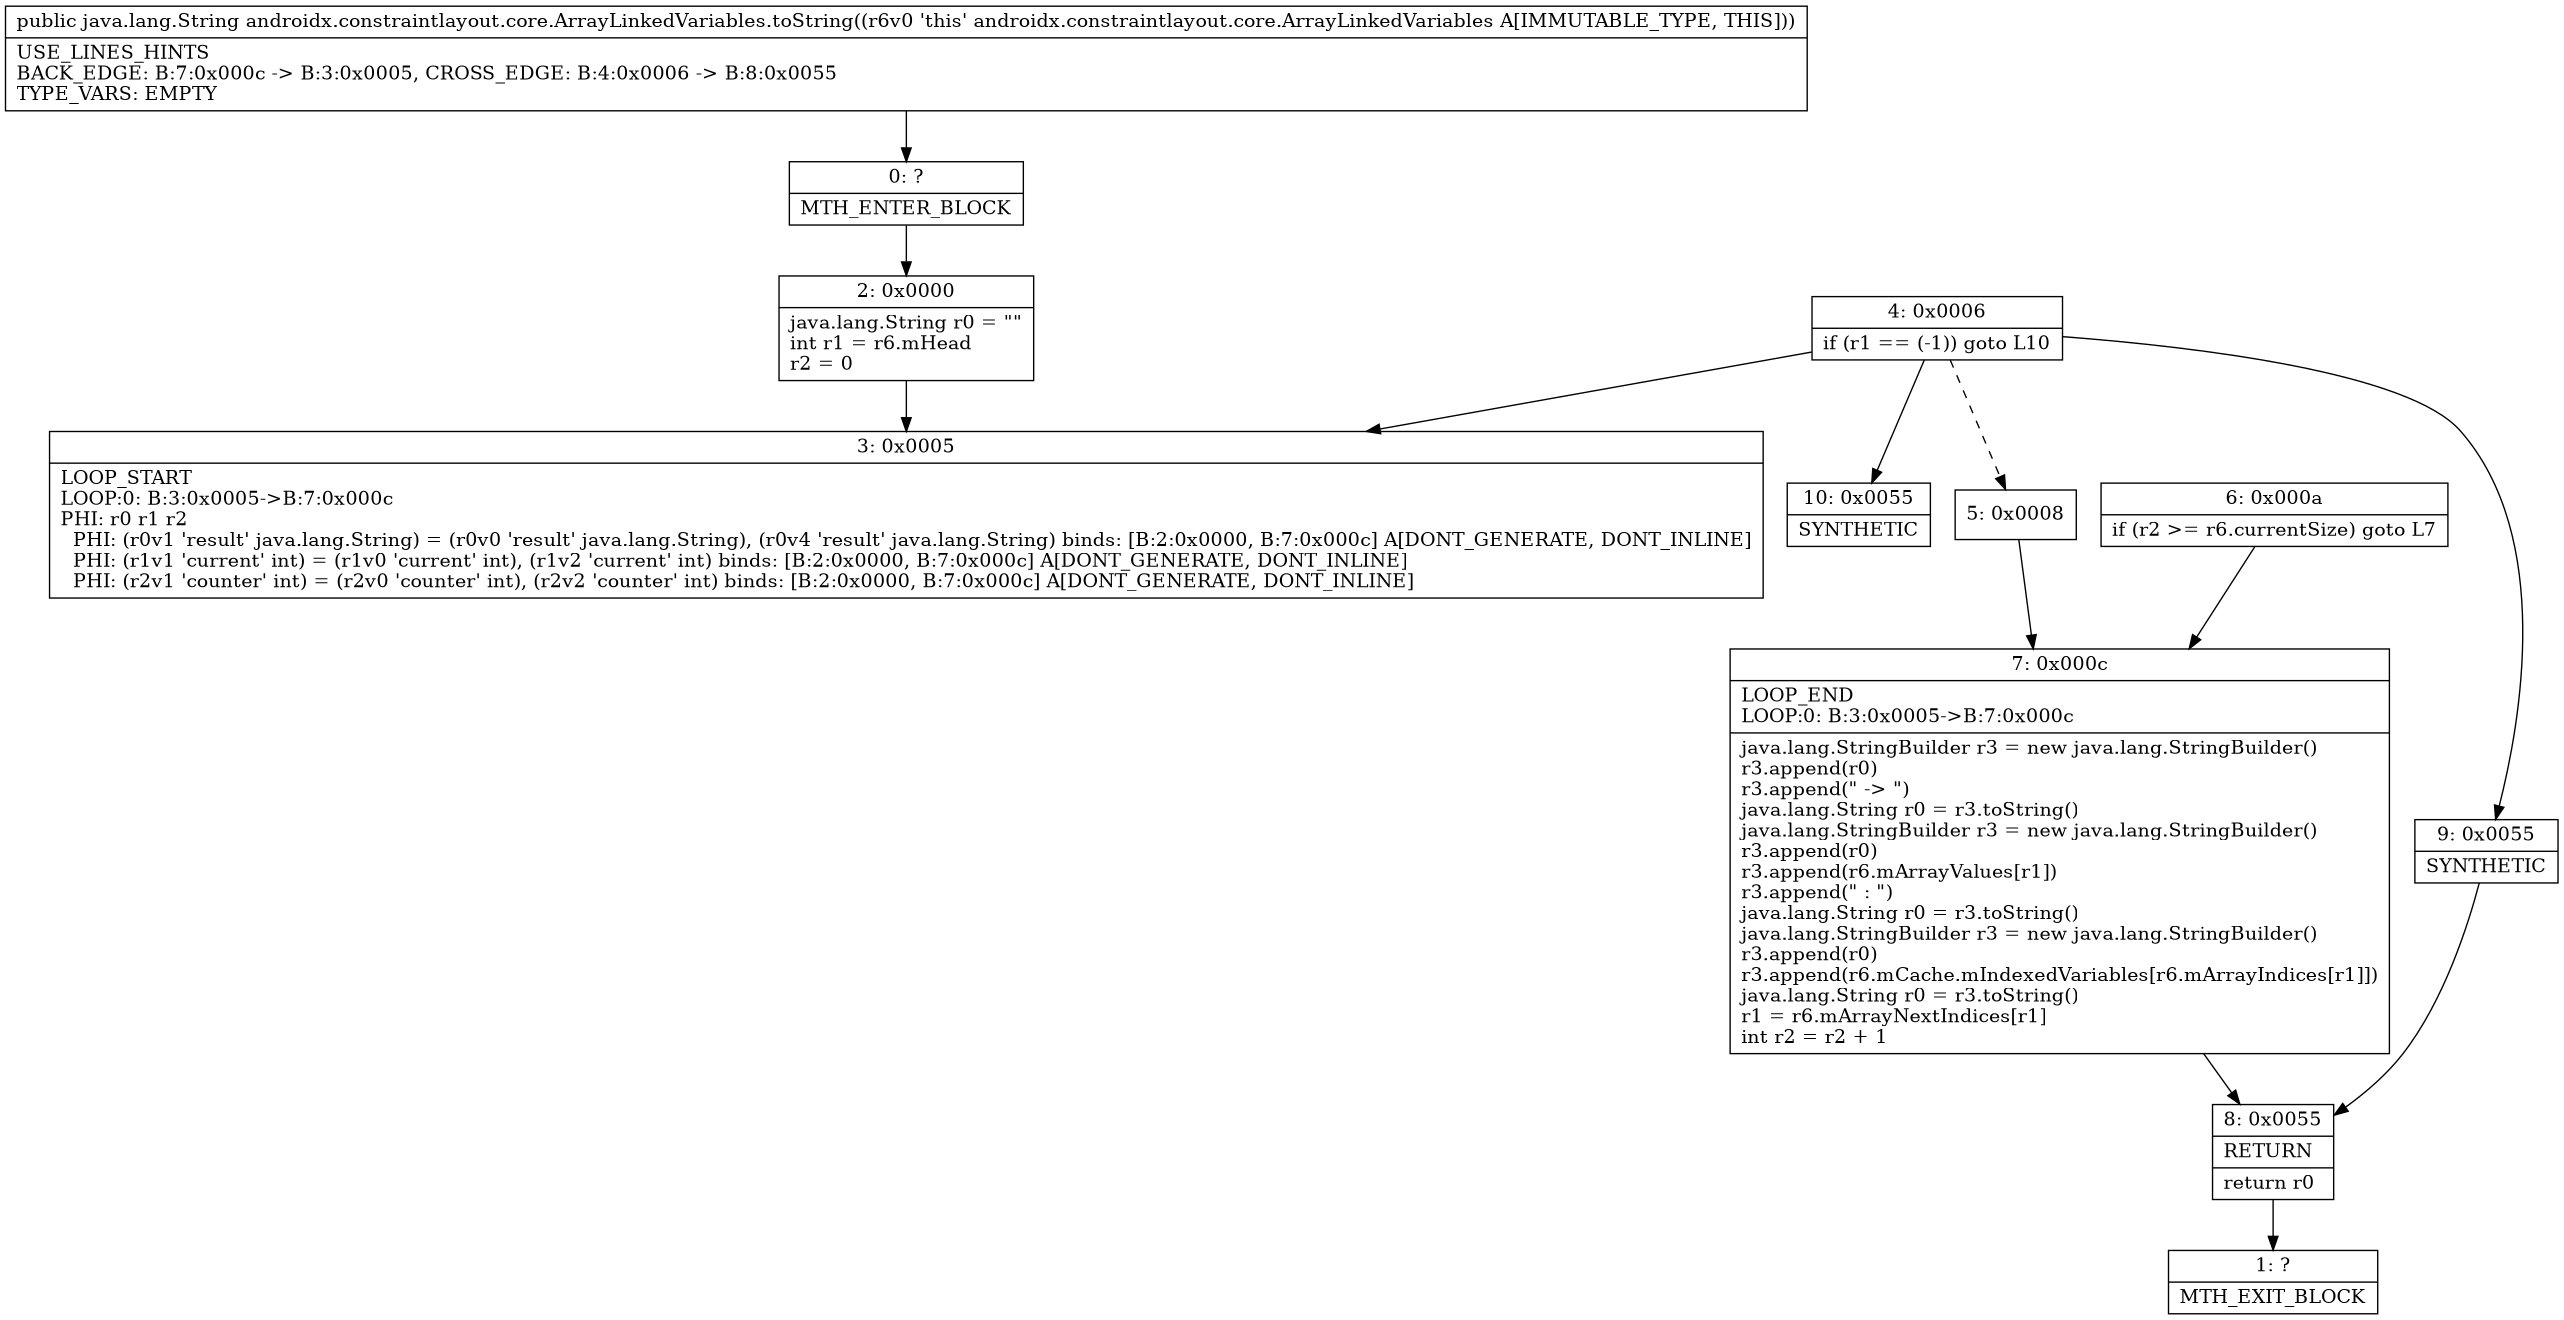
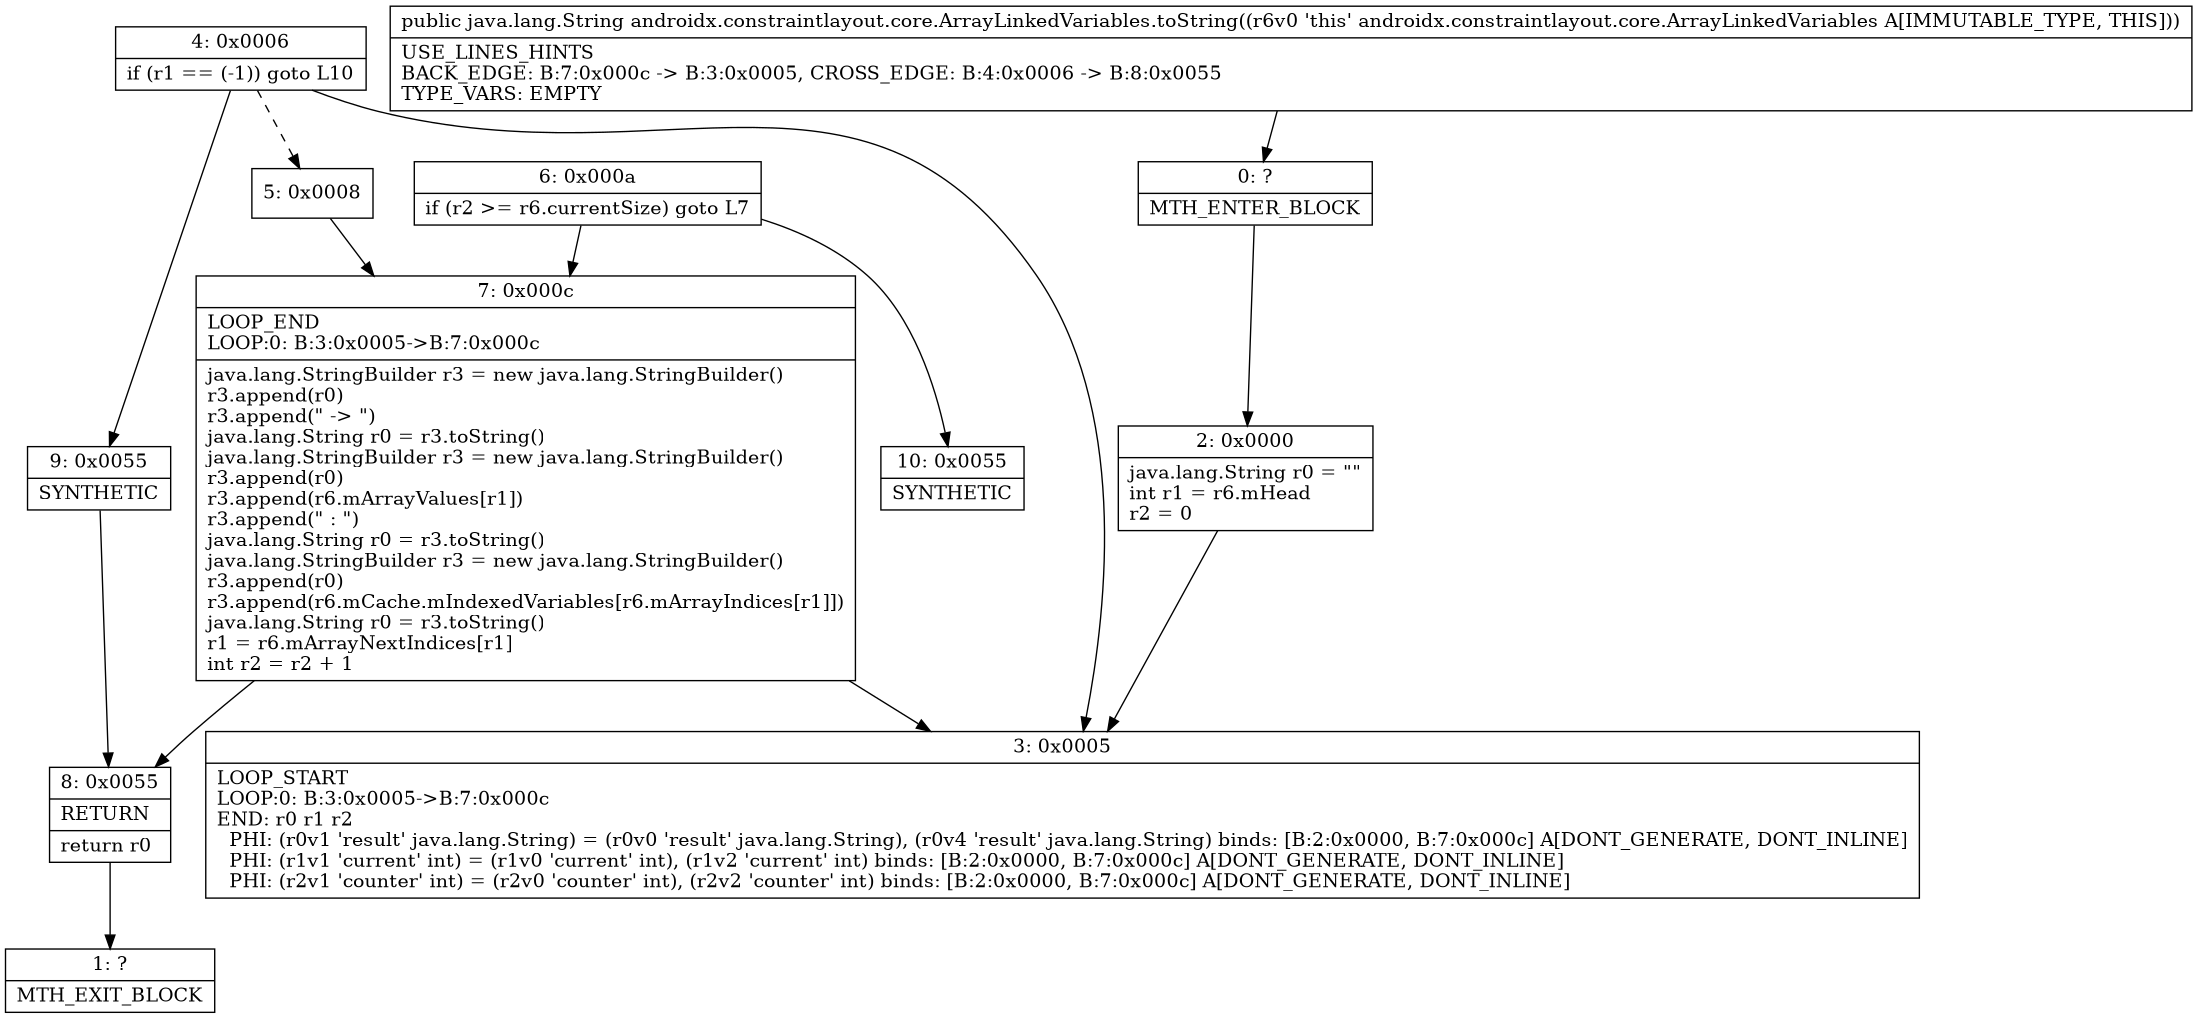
  digraph {
    node [shape=record]
    n1 [label="{0\:\ ?|MTH_ENTER_BLOCK\l}"]
    n2 [label="{2\:\ 0x0000|java.lang.String r0 = \"\"\lint r1 = r6.mHead\lr2 = 0\l}"]
-   n3 [label="{3\:\ 0x0005|LOOP_START\lLOOP:0: B:3:0x0005\-\>B:7:0x000c\lPHI: r0 r1 r2 \l  PHI: (r0v1 'result' java.lang.String) = (r0v0 'result' java.lang.String), (r0v4 'result' java.lang.String) binds: [B:2:0x0000, B:7:0x000c] A[DONT_GENERATE, DONT_INLINE]\l  PHI: (r1v1 'current' int) = (r1v0 'current' int), (r1v2 'current' int) binds: [B:2:0x0000, B:7:0x000c] A[DONT_GENERATE, DONT_INLINE]\l  PHI: (r2v1 'counter' int) = (r2v0 'counter' int), (r2v2 'counter' int) binds: [B:2:0x0000, B:7:0x000c] A[DONT_GENERATE, DONT_INLINE]\l}"]
+   n3 [label="{3\:\ 0x0005|LOOP_START\lLOOP:0: B:3:0x0005\-\>B:7:0x000c\lEND: r0 r1 r2 \l  PHI: (r0v1 'result' java.lang.String) = (r0v0 'result' java.lang.String), (r0v4 'result' java.lang.String) binds: [B:2:0x0000, B:7:0x000c] A[DONT_GENERATE, DONT_INLINE]\l  PHI: (r1v1 'current' int) = (r1v0 'current' int), (r1v2 'current' int) binds: [B:2:0x0000, B:7:0x000c] A[DONT_GENERATE, DONT_INLINE]\l  PHI: (r2v1 'counter' int) = (r2v0 'counter' int), (r2v2 'counter' int) binds: [B:2:0x0000, B:7:0x000c] A[DONT_GENERATE, DONT_INLINE]\l}"]
    n4 [label="{4\:\ 0x0006|if (r1 == (\-1)) goto L10\l}"]
    n5 [label="{5\:\ 0x0008}"]
    n6 [label="{9\:\ 0x0055|SYNTHETIC\l}"]
    n7 [label="{7\:\ 0x000c|LOOP_END\lLOOP:0: B:3:0x0005\-\>B:7:0x000c\l|java.lang.StringBuilder r3 = new java.lang.StringBuilder()\lr3.append(r0)\lr3.append(\" \-\> \")\ljava.lang.String r0 = r3.toString()\ljava.lang.StringBuilder r3 = new java.lang.StringBuilder()\lr3.append(r0)\lr3.append(r6.mArrayValues[r1])\lr3.append(\" : \")\ljava.lang.String r0 = r3.toString()\ljava.lang.StringBuilder r3 = new java.lang.StringBuilder()\lr3.append(r0)\lr3.append(r6.mCache.mIndexedVariables[r6.mArrayIndices[r1]])\ljava.lang.String r0 = r3.toString()\lr1 = r6.mArrayNextIndices[r1]\lint r2 = r2 + 1\l}"]
    n8 [label="{8\:\ 0x0055|RETURN\l|return r0\l}"]
    n9 [label="{6\:\ 0x000a|if (r2 \>= r6.currentSize) goto L7\l}"]
    n10 [label="{10\:\ 0x0055|SYNTHETIC\l}"]
    n11 [label="{1\:\ ?|MTH_EXIT_BLOCK\l}"]
    n12 [label="{public java.lang.String androidx.constraintlayout.core.ArrayLinkedVariables.toString((r6v0 'this' androidx.constraintlayout.core.ArrayLinkedVariables A[IMMUTABLE_TYPE, THIS]))  | USE_LINES_HINTS\lBACK_EDGE: B:7:0x000c \-\> B:3:0x0005, CROSS_EDGE: B:4:0x0006 \-\> B:8:0x0055\lTYPE_VARS: EMPTY\l}"]
    n1 -> n2
    n2 -> n3
    n4 -> n3
    n4 -> n5 [style=dashed]
    n4 -> n6
    n5 -> n7
    n6 -> n8
+   n7 -> n3
    n7 -> n8
    n8 -> n11
    n9 -> n7 [style=solid]
-   n4 -> n10
+   n9 -> n10
    n12 -> n1
  }
